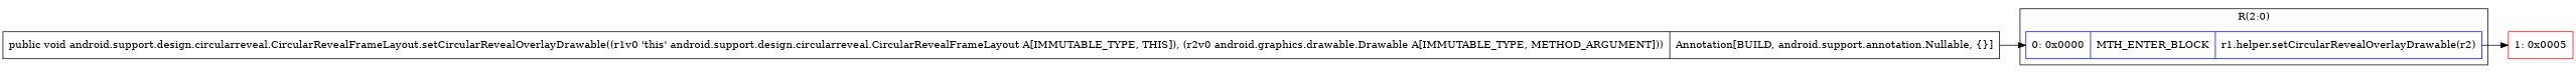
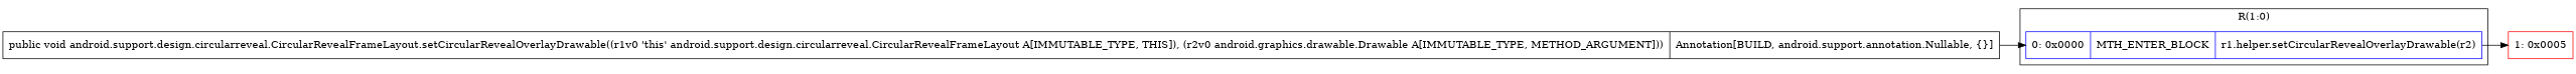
  digraph {
    rankdir=LR
    node [shape=record]
    n1 [color=blue label="{0\:\ 0x0000|MTH_ENTER_BLOCK\l|r1.helper.setCircularRevealOverlayDrawable(r2)\l}"]
    n2 [color=red label="{1\:\ 0x0005}"]
    n3 [label="{public void android.support.design.circularreveal.CircularRevealFrameLayout.setCircularRevealOverlayDrawable((r1v0 'this' android.support.design.circularreveal.CircularRevealFrameLayout A[IMMUTABLE_TYPE, THIS]), (r2v0 android.graphics.drawable.Drawable A[IMMUTABLE_TYPE, METHOD_ARGUMENT]))  | Annotation[BUILD, android.support.annotation.Nullable, \{\}]\l}"]
    subgraph cluster_1 {
-     label="R(2:0)"
+     label="R(1:0)"
      n1
    }
    n1 -> n2
    n3 -> n1
  }
